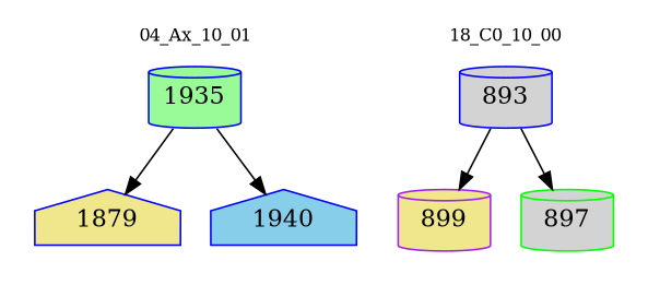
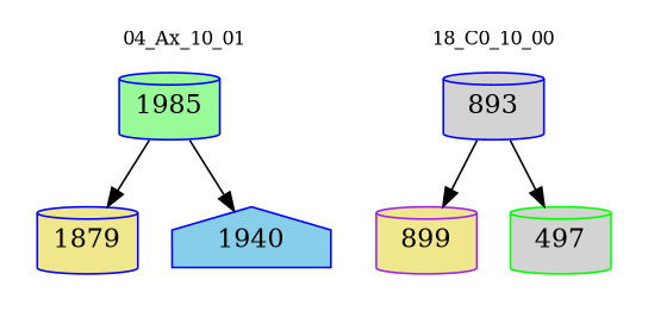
  digraph {
    node [color=blue fillcolor=khaki shape=cylinder style=filled]
    edge [color=black]
-   n1 [fillcolor=palegreen label=1935]
-   n2 [label=1879 shape=house]
+   n1 [fillcolor=palegreen label=1985]
+   n2 [label=1879]
    n3 [fillcolor=skyblue label=1940 shape=house]
    n4 [fillcolor=lightgrey label=893]
    n5 [color=purple label=899]
-   n6 [color=green fillcolor=lightgrey label=897]
+   n6 [color=green fillcolor=lightgrey label=497]
    subgraph cluster_1 {
      color=white
      fontsize=10
      label="04_Ax_10_01"
      n1
      n2
      n3
    }
    subgraph cluster_2 {
      color=white
      fontsize=10
      label="18_C0_10_00"
      n4
      n5
      n6
    }
    n1 -> n2
    n1 -> n3
    n4 -> n5
    n4 -> n6
  }
